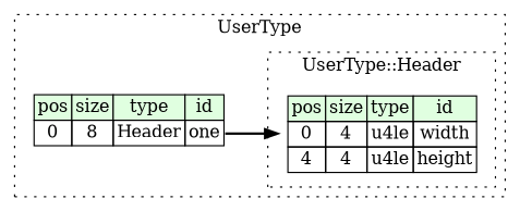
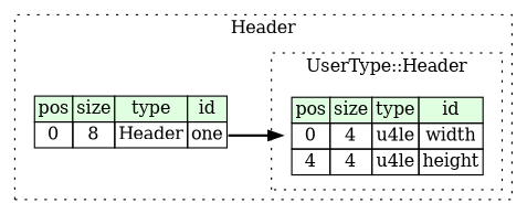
  digraph {
    rankdir=LR
    node [shape=plaintext]
    n1 [label=<<TABLE BORDER="0" CELLBORDER="1" CELLSPACING="0"> 				<TR><TD BGCOLOR="#E0FFE0">pos</TD><TD BGCOLOR="#E0FFE0">size</TD><TD BGCOLOR="#E0FFE0">type</TD><TD BGCOLOR="#E0FFE0">id</TD></TR> 				<TR><TD PORT="width_pos">0</TD><TD PORT="width_size">4</TD><TD>u4le</TD><TD PORT="width_type">width</TD></TR> 				<TR><TD PORT="height_pos">4</TD><TD PORT="height_size">4</TD><TD>u4le</TD><TD PORT="height_type">height</TD></TR> 			</TABLE>>]
    n2 [label=<<TABLE BORDER="0" CELLBORDER="1" CELLSPACING="0"> 			<TR><TD BGCOLOR="#E0FFE0">pos</TD><TD BGCOLOR="#E0FFE0">size</TD><TD BGCOLOR="#E0FFE0">type</TD><TD BGCOLOR="#E0FFE0">id</TD></TR> 			<TR><TD PORT="one_pos">0</TD><TD PORT="one_size">8</TD><TD>Header</TD><TD PORT="one_type">one</TD></TR> 		</TABLE>>]
    subgraph cluster_1 {
-     label=UserType
+     label=Header
      style=dotted
      n2
      subgraph cluster_2 {
        label="UserType::Header"
        style=dotted
        n1
      }
    }
    n2 -> n1 [style=bold tailport=one_type]
  }
